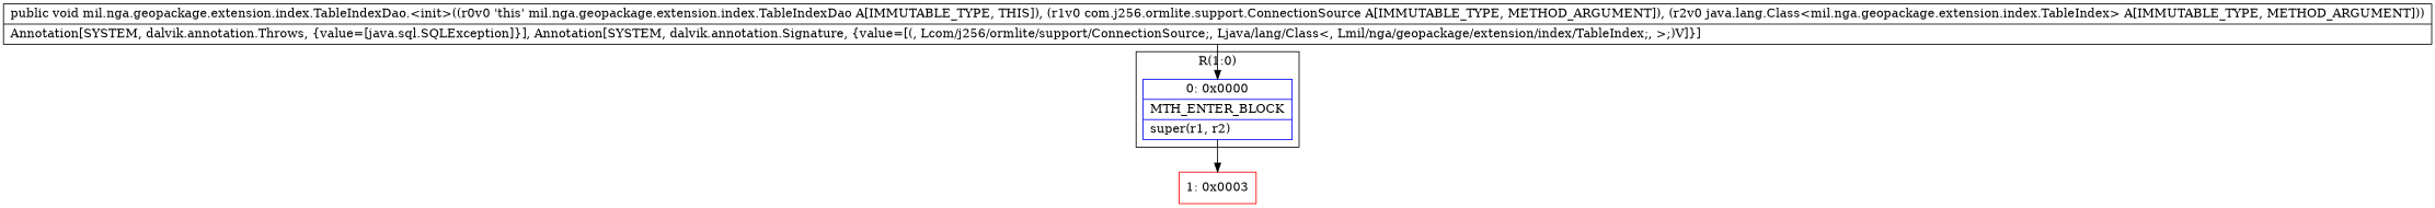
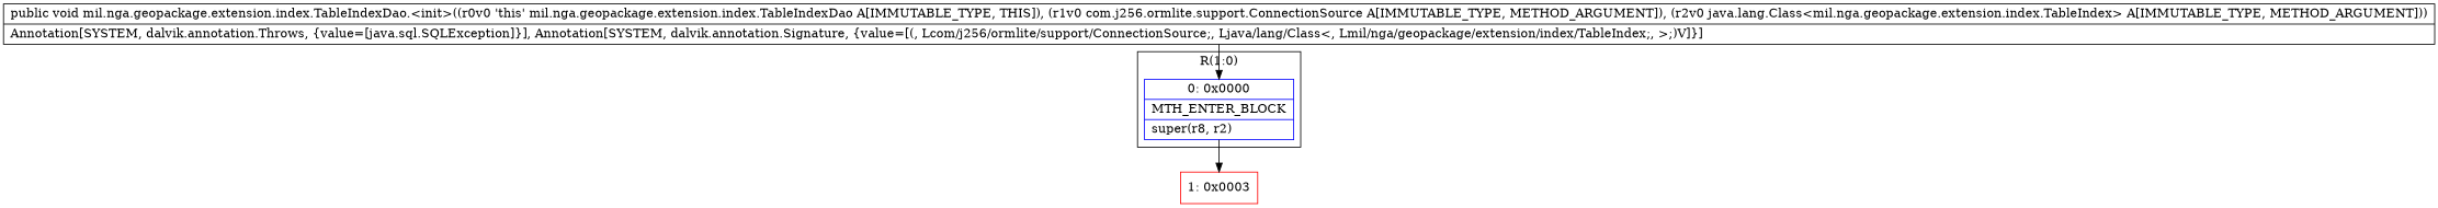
  digraph {
    node [shape=record]
-   n1 [color=blue label="{0\:\ 0x0000|MTH_ENTER_BLOCK\l|super(r1, r2)\l}"]
+   n1 [color=blue label="{0\:\ 0x0000|MTH_ENTER_BLOCK\l|super(r8, r2)\l}"]
    n2 [color=red label="{1\:\ 0x0003}"]
    n3 [label="{public void mil.nga.geopackage.extension.index.TableIndexDao.\<init\>((r0v0 'this' mil.nga.geopackage.extension.index.TableIndexDao A[IMMUTABLE_TYPE, THIS]), (r1v0 com.j256.ormlite.support.ConnectionSource A[IMMUTABLE_TYPE, METHOD_ARGUMENT]), (r2v0 java.lang.Class\<mil.nga.geopackage.extension.index.TableIndex\> A[IMMUTABLE_TYPE, METHOD_ARGUMENT]))  | Annotation[SYSTEM, dalvik.annotation.Throws, \{value=[java.sql.SQLException]\}], Annotation[SYSTEM, dalvik.annotation.Signature, \{value=[(, Lcom\/j256\/ormlite\/support\/ConnectionSource;, Ljava\/lang\/Class\<, Lmil\/nga\/geopackage\/extension\/index\/TableIndex;, \>;)V]\}]\l}"]
    subgraph cluster_1 {
      label="R(1:0)"
      n1
    }
    n1 -> n2
    n3 -> n1
  }
